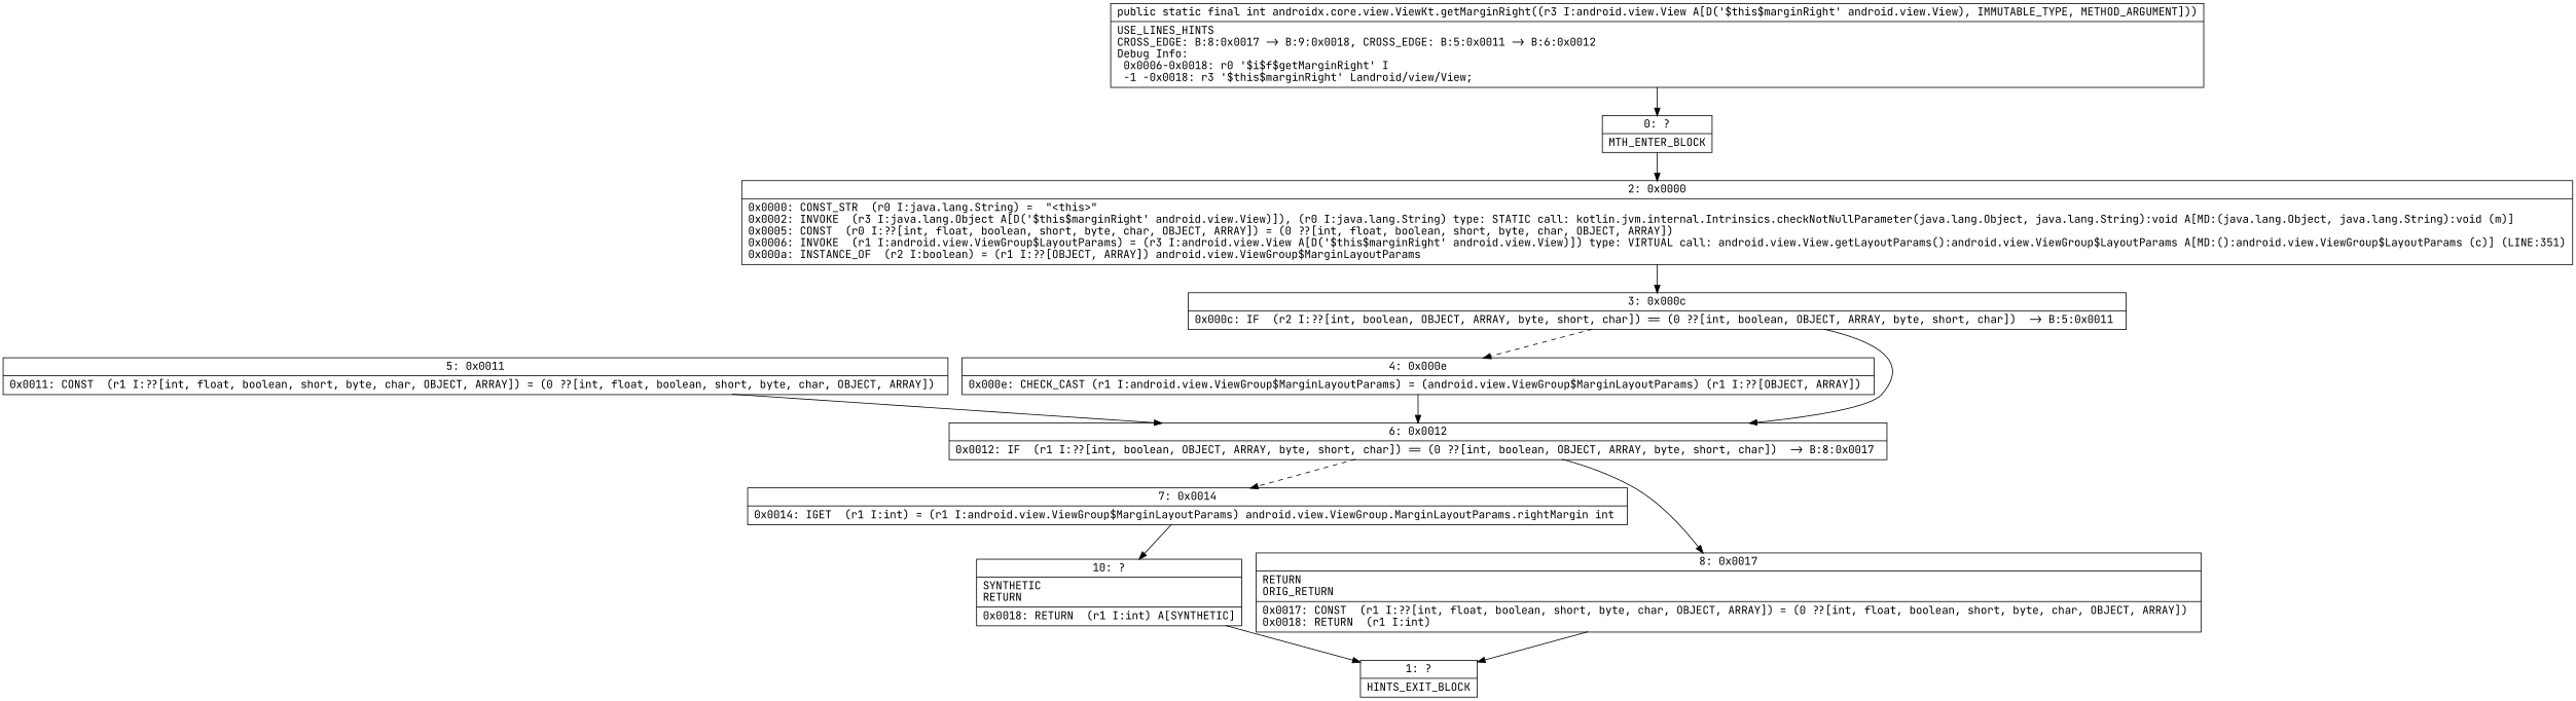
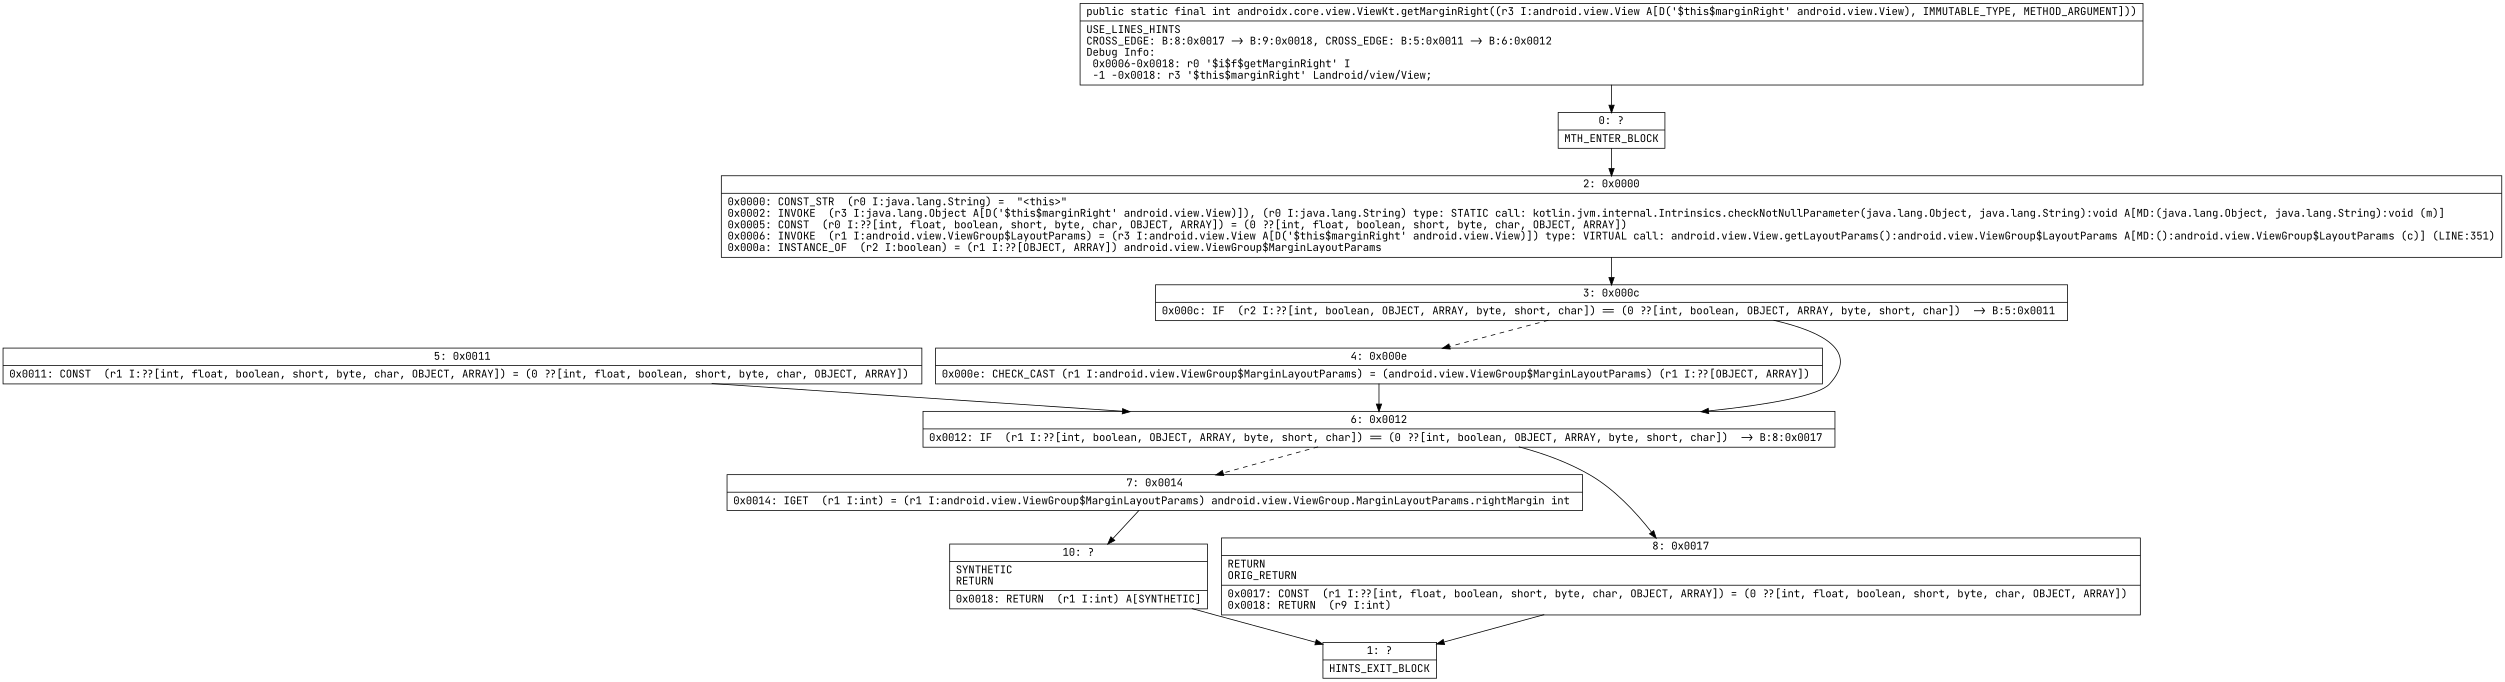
  digraph {
    fontname="JetBrains Mono"
    node [fontname="JetBrains Mono" shape=record]
    edge [fontname="JetBrains Mono"]
    n1 [label="{0\:\ ?|MTH_ENTER_BLOCK\l}"]
    n2 [label="{2\:\ 0x0000|0x0000: CONST_STR  (r0 I:java.lang.String) =  \"\<this\>\" \l0x0002: INVOKE  (r3 I:java.lang.Object A[D('$this$marginRight' android.view.View)]), (r0 I:java.lang.String) type: STATIC call: kotlin.jvm.internal.Intrinsics.checkNotNullParameter(java.lang.Object, java.lang.String):void A[MD:(java.lang.Object, java.lang.String):void (m)]\l0x0005: CONST  (r0 I:??[int, float, boolean, short, byte, char, OBJECT, ARRAY]) = (0 ??[int, float, boolean, short, byte, char, OBJECT, ARRAY]) \l0x0006: INVOKE  (r1 I:android.view.ViewGroup$LayoutParams) = (r3 I:android.view.View A[D('$this$marginRight' android.view.View)]) type: VIRTUAL call: android.view.View.getLayoutParams():android.view.ViewGroup$LayoutParams A[MD:():android.view.ViewGroup$LayoutParams (c)] (LINE:351)\l0x000a: INSTANCE_OF  (r2 I:boolean) = (r1 I:??[OBJECT, ARRAY]) android.view.ViewGroup$MarginLayoutParams \l}"]
    n3 [label="{3\:\ 0x000c|0x000c: IF  (r2 I:??[int, boolean, OBJECT, ARRAY, byte, short, char]) == (0 ??[int, boolean, OBJECT, ARRAY, byte, short, char])  \-\> B:5:0x0011 \l}"]
    n4 [label="{4\:\ 0x000e|0x000e: CHECK_CAST (r1 I:android.view.ViewGroup$MarginLayoutParams) = (android.view.ViewGroup$MarginLayoutParams) (r1 I:??[OBJECT, ARRAY]) \l}"]
    n5 [label="{6\:\ 0x0012|0x0012: IF  (r1 I:??[int, boolean, OBJECT, ARRAY, byte, short, char]) == (0 ??[int, boolean, OBJECT, ARRAY, byte, short, char])  \-\> B:8:0x0017 \l}"]
    n6 [label="{5\:\ 0x0011|0x0011: CONST  (r1 I:??[int, float, boolean, short, byte, char, OBJECT, ARRAY]) = (0 ??[int, float, boolean, short, byte, char, OBJECT, ARRAY]) \l}"]
    n7 [label="{7\:\ 0x0014|0x0014: IGET  (r1 I:int) = (r1 I:android.view.ViewGroup$MarginLayoutParams) android.view.ViewGroup.MarginLayoutParams.rightMargin int \l}"]
-   n8 [label="{8\:\ 0x0017|RETURN\lORIG_RETURN\l|0x0017: CONST  (r1 I:??[int, float, boolean, short, byte, char, OBJECT, ARRAY]) = (0 ??[int, float, boolean, short, byte, char, OBJECT, ARRAY]) \l0x0018: RETURN  (r1 I:int) \l}"]
+   n8 [label="{8\:\ 0x0017|RETURN\lORIG_RETURN\l|0x0017: CONST  (r1 I:??[int, float, boolean, short, byte, char, OBJECT, ARRAY]) = (0 ??[int, float, boolean, short, byte, char, OBJECT, ARRAY]) \l0x0018: RETURN  (r9 I:int) \l}"]
    n9 [label="{10\:\ ?|SYNTHETIC\lRETURN\l|0x0018: RETURN  (r1 I:int) A[SYNTHETIC]\l}"]
    n10 [label="{1\:\ ?|HINTS_EXIT_BLOCK\l}"]
    n11 [label="{public static final int androidx.core.view.ViewKt.getMarginRight((r3 I:android.view.View A[D('$this$marginRight' android.view.View), IMMUTABLE_TYPE, METHOD_ARGUMENT]))  | USE_LINES_HINTS\lCROSS_EDGE: B:8:0x0017 \-\> B:9:0x0018, CROSS_EDGE: B:5:0x0011 \-\> B:6:0x0012\lDebug Info:\l  0x0006\-0x0018: r0 '$i$f$getMarginRight' I\l  \-1 \-0x0018: r3 '$this$marginRight' Landroid\/view\/View;\l}"]
    n1 -> n2
    n2 -> n3
    n3 -> n4 [style=dashed]
    n3 -> n5
    n4 -> n5
    n5 -> n7 [style=dashed]
    n5 -> n8
    n6 -> n5
    n7 -> n9
    n8 -> n10
    n9 -> n10
    n11 -> n1
  }
